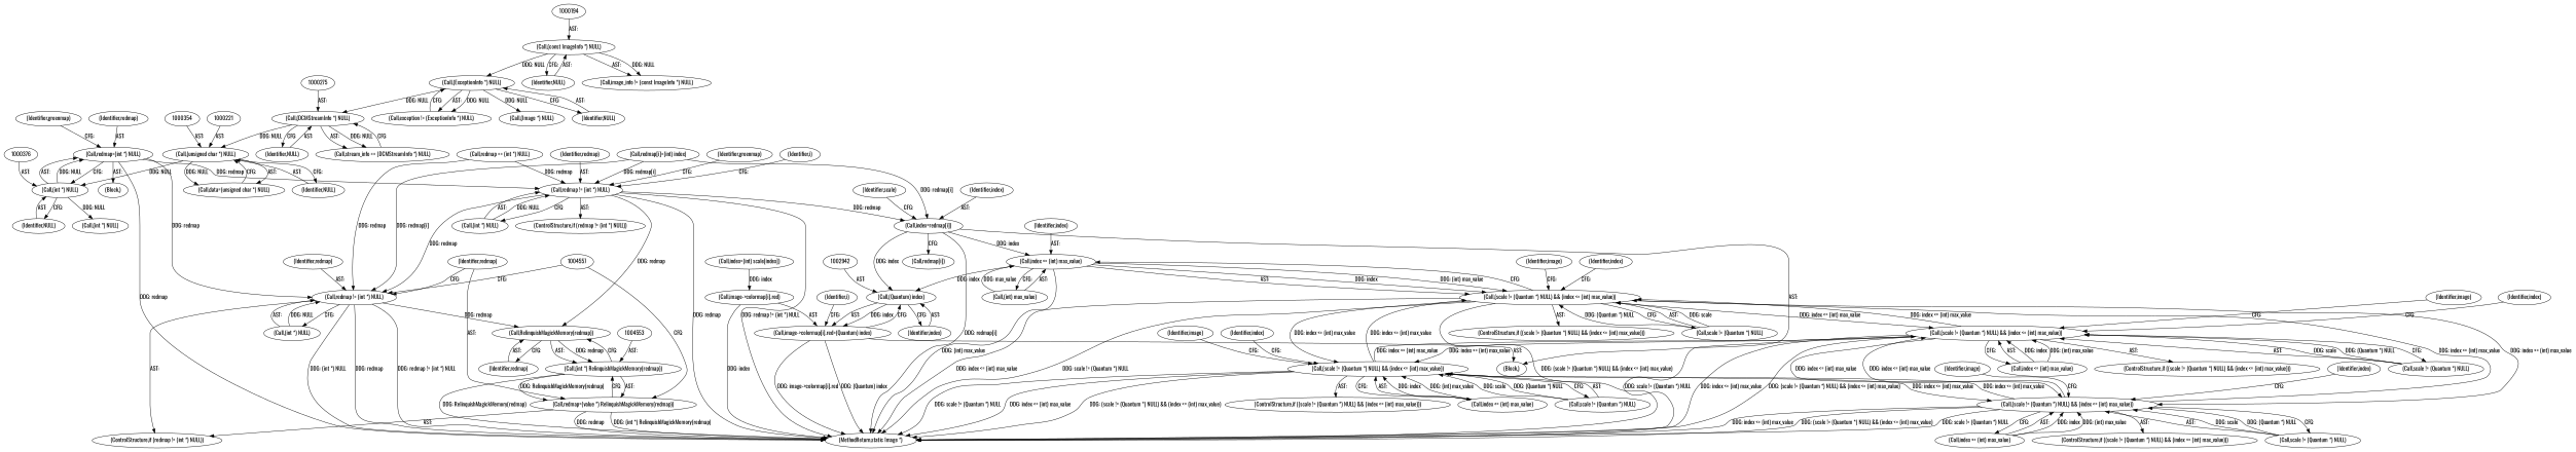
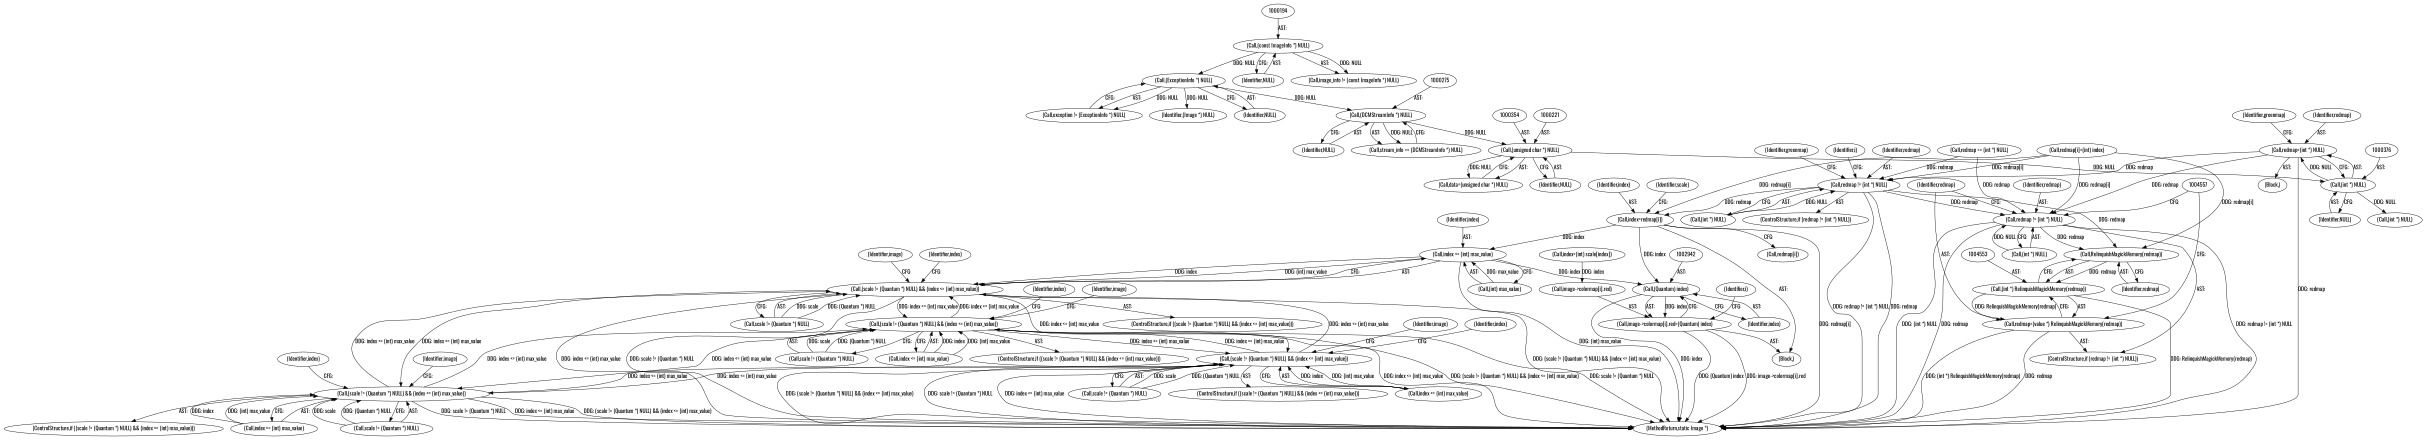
  digraph {
    fontname=Oswald
    node [fontname=Oswald]
    edge [fontname=Oswald]
    n1 [label="(Call,redmap=(int *) NULL)"]
    n2 [label="(Call,(int *) NULL)"]
    n3 [label="(Call,redmap != (int *) NULL)"]
    n4 [label="(Call,redmap != (int *) NULL)"]
    n5 [label="(Block,)"]
    n6 [label="(MethodReturn,static Image *)"]
    n7 [label="(Call,(int *) NULL)"]
    n8 [label="(Identifier,NULL)"]
    n9 [label="(Call,index=redmap[i])"]
    n10 [label="(Call,RelinquishMagickMemory(redmap))"]
    n11 [label="(Call,(int *) NULL)"]
    n12 [label="(ControlStructure,if (redmap != (int *) NULL))"]
    n13 [label="(Call,(int *) NULL)"]
    n14 [label="(ControlStructure,if (redmap != (int *) NULL))"]
    n15 [label="(Call,(unsigned char *) NULL)"]
    n16 [label="(Call,data=(unsigned char *) NULL)"]
    n17 [label="(Identifier,NULL)"]
    n18 [label="(Call,(DCMStreamInfo *) NULL)"]
    n19 [label="(Identifier,NULL)"]
    n20 [label="(Call,stream_info == (DCMStreamInfo *) NULL)"]
    n21 [label="(Call,(ExceptionInfo *) NULL)"]
    n22 [label="(Call,exception != (ExceptionInfo *) NULL)"]
-   n23 [label="(Call,(Image *) NULL)"]
+   n23 [label="(Identifier,(Image *) NULL)"]
    n24 [label="(Identifier,NULL)"]
    n25 [label="(Call,(const ImageInfo *) NULL)"]
    n26 [label="(Identifier,NULL)"]
    n27 [label="(Call,image_info != (const ImageInfo *) NULL)"]
    n28 [label="(Call,index <= (int) max_value)"]
    n29 [label="(Call,(Quantum) index)"]
    n30 [label="(Block,)"]
    n31 [label="(Call,redmap[i])"]
    n32 [label="(Call,(int *) RelinquishMagickMemory(redmap))"]
    n33 [label="(Identifier,redmap)"]
    n34 [label="(Call,(scale != (Quantum *) NULL) && (index <= (int) max_value))"]
    n35 [label="(Call,(int) max_value)"]
    n36 [label="(Call,image->colormap[i].red=(Quantum) index)"]
    n37 [label="(Identifier,index)"]
    n38 [label="(Call,(scale != (Quantum *) NULL) && (index <= (int) max_value))"]
    n39 [label="(Call,(scale != (Quantum *) NULL) && (index <= (int) max_value))"]
    n40 [label="(Call,(scale != (Quantum *) NULL) && (index <= (int) max_value))"]
    n41 [label="(ControlStructure,if ((scale != (Quantum *) NULL) && (index <= (int) max_value)))"]
    n42 [label="(Call,scale != (Quantum *) NULL)"]
    n43 [label="(Call,scale != (Quantum *) NULL)"]
    n44 [label="(Call,index <= (int) max_value)"]
    n45 [label="(ControlStructure,if ((scale != (Quantum *) NULL) && (index <= (int) max_value)))"]
    n46 [label="(ControlStructure,if ((scale != (Quantum *) NULL) && (index <= (int) max_value)))"]
    n47 [label="(Call,index <= (int) max_value)"]
    n48 [label="(Call,scale != (Quantum *) NULL)"]
    n49 [label="(ControlStructure,if ((scale != (Quantum *) NULL) && (index <= (int) max_value)))"]
    n50 [label="(Call,index <= (int) max_value)"]
    n51 [label="(Call,scale != (Quantum *) NULL)"]
    n52 [label="(Call,redmap=(value *) RelinquishMagickMemory(redmap))"]
    n53 [label="(Identifier,greenmap)"]
    n54 [label="(Identifier,index)"]
    n55 [label="(Identifier,redmap)"]
    n56 [label="(Identifier,image)"]
    n57 [label="(Identifier,index)"]
    n58 [label="(Identifier,image)"]
    n59 [label="(Identifier,image)"]
    n60 [label="(Identifier,redmap)"]
    n61 [label="(Identifier,index)"]
    n62 [label="(Identifier,image)"]
    n63 [label="(Identifier,index)"]
    n64 [label="(Identifier,greenmap)"]
    n65 [label="(Call,redmap == (int *) NULL)"]
    n66 [label="(Call,redmap[i]=(int) index)"]
    n67 [label="(Identifier,redmap)"]
    n68 [label="(Identifier,index)"]
    n69 [label="(Identifier,scale)"]
    n70 [label="(Identifier,index)"]
    n71 [label="(Identifier,i)"]
    n72 [label="(Call,index=(int) scale[index])"]
    n73 [label="(Call,image->colormap[i].red)"]
    n74 [label="(Identifier,redmap)"]
    n75 [label="(Identifier,i)"]
    1000376
    1000354
    1000275
    1000221
    1000194
    1002942
    1004557
    1004553
    n1 -> n2 [label="CFG: "]
    n1 -> n3 [label="DDG: redmap"]
    n1 -> n4 [label="DDG: redmap"]
    n1 -> n5 [label="AST: "]
    n1 -> n6 [label="DDG: redmap"]
    n2 -> n1 [label="AST: "]
    n2 -> n1 [label="DDG: NULL"]
    n2 -> n7 [label="DDG: NULL"]
    n2 -> n8 [label="CFG: "]
    n3 -> n4 [label="DDG: redmap"]
    n3 -> n6 [label="DDG: redmap != (int *) NULL"]
    n3 -> n6 [label="DDG: redmap"]
    n3 -> n9 [label="DDG: redmap"]
    n3 -> n10 [label="DDG: redmap"]
    n3 -> n11 [label="CFG: "]
    n3 -> n12 [label="AST: "]
    n4 -> n6 [label="DDG: redmap != (int *) NULL"]
    n4 -> n6 [label="DDG: (int *) NULL"]
    n4 -> n6 [label="DDG: redmap"]
    n4 -> n10 [label="DDG: redmap"]
    n4 -> n13 [label="CFG: "]
    n4 -> n14 [label="AST: "]
    n8 -> n2 [label="AST: "]
    n9 -> n6 [label="DDG: redmap[i]"]
    n9 -> n28 [label="DDG: index"]
    n9 -> n29 [label="DDG: index"]
    n9 -> n30 [label="AST: "]
    n9 -> n31 [label="CFG: "]
    n10 -> n32 [label="AST: "]
    n10 -> n32 [label="DDG: redmap"]
    n10 -> n33 [label="CFG: "]
    n11 -> n3 [label="AST: "]
    n11 -> n3 [label="DDG: NULL"]
    n13 -> n4 [label="AST: "]
    n13 -> n4 [label="DDG: NULL"]
    n15 -> n2 [label="DDG: NULL"]
    n15 -> n16 [label="AST: "]
    n15 -> n16 [label="DDG: NULL"]
    n15 -> n17 [label="CFG: "]
    n16 -> n15 [label="CFG: "]
    n17 -> n15 [label="AST: "]
    n18 -> n15 [label="DDG: NULL"]
    n18 -> n19 [label="CFG: "]
    n18 -> n20 [label="AST: "]
    n18 -> n20 [label="DDG: NULL"]
    n19 -> n18 [label="AST: "]
    n20 -> n18 [label="CFG: "]
    n21 -> n18 [label="DDG: NULL"]
    n21 -> n22 [label="AST: "]
    n21 -> n22 [label="DDG: NULL"]
    n21 -> n23 [label="DDG: NULL"]
    n21 -> n24 [label="CFG: "]
    n22 -> n21 [label="CFG: "]
    n24 -> n21 [label="AST: "]
    n25 -> n21 [label="DDG: NULL"]
    n25 -> n26 [label="CFG: "]
    n25 -> n27 [label="AST: "]
    n25 -> n27 [label="DDG: NULL"]
    n26 -> n25 [label="AST: "]
    n28 -> n6 [label="DDG: (int) max_value"]
    n28 -> n29 [label="DDG: index"]
    n28 -> n34 [label="AST: "]
    n28 -> n34 [label="DDG: index"]
    n28 -> n34 [label="DDG: (int) max_value"]
    n28 -> n35 [label="CFG: "]
-   n73 -> n6 [label="DDG: index"]
+   n29 -> n6 [label="DDG: index"]
    n29 -> n36 [label="AST: "]
    n29 -> n36 [label="DDG: index"]
    n29 -> n37 [label="CFG: "]
    n32 -> n6 [label="DDG: RelinquishMagickMemory(redmap)"]
    n32 -> n10 [label="CFG: "]
    n32 -> n52 [label="AST: "]
    n32 -> n52 [label="DDG: RelinquishMagickMemory(redmap)"]
    n33 -> n10 [label="AST: "]
    n34 -> n6 [label="DDG: (scale != (Quantum *) NULL) && (index <= (int) max_value)"]
    n34 -> n6 [label="DDG: index <= (int) max_value"]
    n34 -> n6 [label="DDG: scale != (Quantum *) NULL"]
    n34 -> n28 [label="CFG: "]
    n34 -> n38 [label="DDG: index <= (int) max_value"]
    n34 -> n39 [label="DDG: index <= (int) max_value"]
    n34 -> n40 [label="DDG: index <= (int) max_value"]
    n34 -> n41 [label="AST: "]
    n34 -> n42 [label="CFG: "]
    n35 -> n28 [label="AST: "]
    n35 -> n28 [label="DDG: max_value"]
    n36 -> n6 [label="DDG: image->colormap[i].red"]
    n36 -> n6 [label="DDG: (Quantum) index"]
    n36 -> n29 [label="CFG: "]
    n36 -> n30 [label="AST: "]
    n37 -> n29 [label="AST: "]
    n38 -> n6 [label="DDG: scale != (Quantum *) NULL"]
    n38 -> n6 [label="DDG: index <= (int) max_value"]
    n38 -> n6 [label="DDG: (scale != (Quantum *) NULL) && (index <= (int) max_value)"]
    n38 -> n34 [label="DDG: index <= (int) max_value"]
    n38 -> n39 [label="DDG: index <= (int) max_value"]
    n38 -> n40 [label="DDG: index <= (int) max_value"]
    n38 -> n43 [label="CFG: "]
    n38 -> n44 [label="CFG: "]
    n38 -> n45 [label="AST: "]
    n39 -> n6 [label="DDG: (scale != (Quantum *) NULL) && (index <= (int) max_value)"]
    n39 -> n6 [label="DDG: scale != (Quantum *) NULL"]
    n39 -> n6 [label="DDG: index <= (int) max_value"]
    n39 -> n34 [label="DDG: index <= (int) max_value"]
    n39 -> n38 [label="DDG: index <= (int) max_value"]
    n39 -> n40 [label="DDG: index <= (int) max_value"]
    n39 -> n46 [label="AST: "]
    n39 -> n47 [label="CFG: "]
    n39 -> n48 [label="CFG: "]
    n40 -> n6 [label="DDG: scale != (Quantum *) NULL"]
    n40 -> n6 [label="DDG: index <= (int) max_value"]
    n40 -> n6 [label="DDG: (scale != (Quantum *) NULL) && (index <= (int) max_value)"]
    n40 -> n34 [label="DDG: index <= (int) max_value"]
    n40 -> n38 [label="DDG: index <= (int) max_value"]
    n40 -> n39 [label="DDG: index <= (int) max_value"]
    n40 -> n49 [label="AST: "]
    n40 -> n50 [label="CFG: "]
    n40 -> n51 [label="CFG: "]
    n42 -> n34 [label="AST: "]
    n42 -> n34 [label="DDG: scale"]
    n42 -> n34 [label="DDG: (Quantum *) NULL"]
    n43 -> n38 [label="AST: "]
    n43 -> n38 [label="DDG: scale"]
    n43 -> n38 [label="DDG: (Quantum *) NULL"]
    n44 -> n38 [label="AST: "]
    n44 -> n38 [label="DDG: index"]
    n44 -> n38 [label="DDG: (int) max_value"]
    n47 -> n39 [label="AST: "]
    n47 -> n39 [label="DDG: index"]
    n47 -> n39 [label="DDG: (int) max_value"]
    n48 -> n39 [label="AST: "]
    n48 -> n39 [label="DDG: scale"]
    n48 -> n39 [label="DDG: (Quantum *) NULL"]
    n50 -> n40 [label="AST: "]
    n50 -> n40 [label="DDG: index"]
    n50 -> n40 [label="DDG: (int) max_value"]
    n51 -> n40 [label="AST: "]
    n51 -> n40 [label="DDG: scale"]
    n51 -> n40 [label="DDG: (Quantum *) NULL"]
    n52 -> n6 [label="DDG: redmap"]
    n52 -> n6 [label="DDG: (int *) RelinquishMagickMemory(redmap)"]
    n52 -> n14 [label="AST: "]
    n52 -> n32 [label="CFG: "]
    n53 -> n1 [label="CFG: "]
    n54 -> n28 [label="AST: "]
    n55 -> n4 [label="AST: "]
    n56 -> n39 [label="CFG: "]
    n57 -> n34 [label="CFG: "]
    n58 -> n38 [label="CFG: "]
    n59 -> n40 [label="CFG: "]
    n60 -> n4 [label="CFG: "]
    n60 -> n52 [label="AST: "]
    n61 -> n9 [label="AST: "]
    n62 -> n34 [label="CFG: "]
    n63 -> n39 [label="CFG: "]
    n64 -> n3 [label="CFG: "]
    n65 -> n3 [label="DDG: redmap"]
    n65 -> n4 [label="DDG: redmap"]
    n66 -> n3 [label="DDG: redmap[i]"]
    n66 -> n4 [label="DDG: redmap[i]"]
    n66 -> n9 [label="DDG: redmap[i]"]
+   n66 -> n10 [label="DDG: redmap[i]"]
    n67 -> n1 [label="AST: "]
    n68 -> n40 [label="CFG: "]
    n69 -> n9 [label="CFG: "]
    n70 -> n38 [label="CFG: "]
    n71 -> n3 [label="CFG: "]
    n72 -> n73 [label="DDG: index"]
    n73 -> n36 [label="AST: "]
    n74 -> n3 [label="AST: "]
    n75 -> n36 [label="CFG: "]
    1000376 -> n2 [label="AST: "]
    1000354 -> n15 [label="AST: "]
    1000275 -> n18 [label="AST: "]
    1000221 -> n15 [label="AST: "]
    1000194 -> n25 [label="AST: "]
    1002942 -> n29 [label="AST: "]
    1004557 -> n4 [label="CFG: "]
    1004557 -> n52 [label="CFG: "]
    1004553 -> n32 [label="AST: "]
  }
